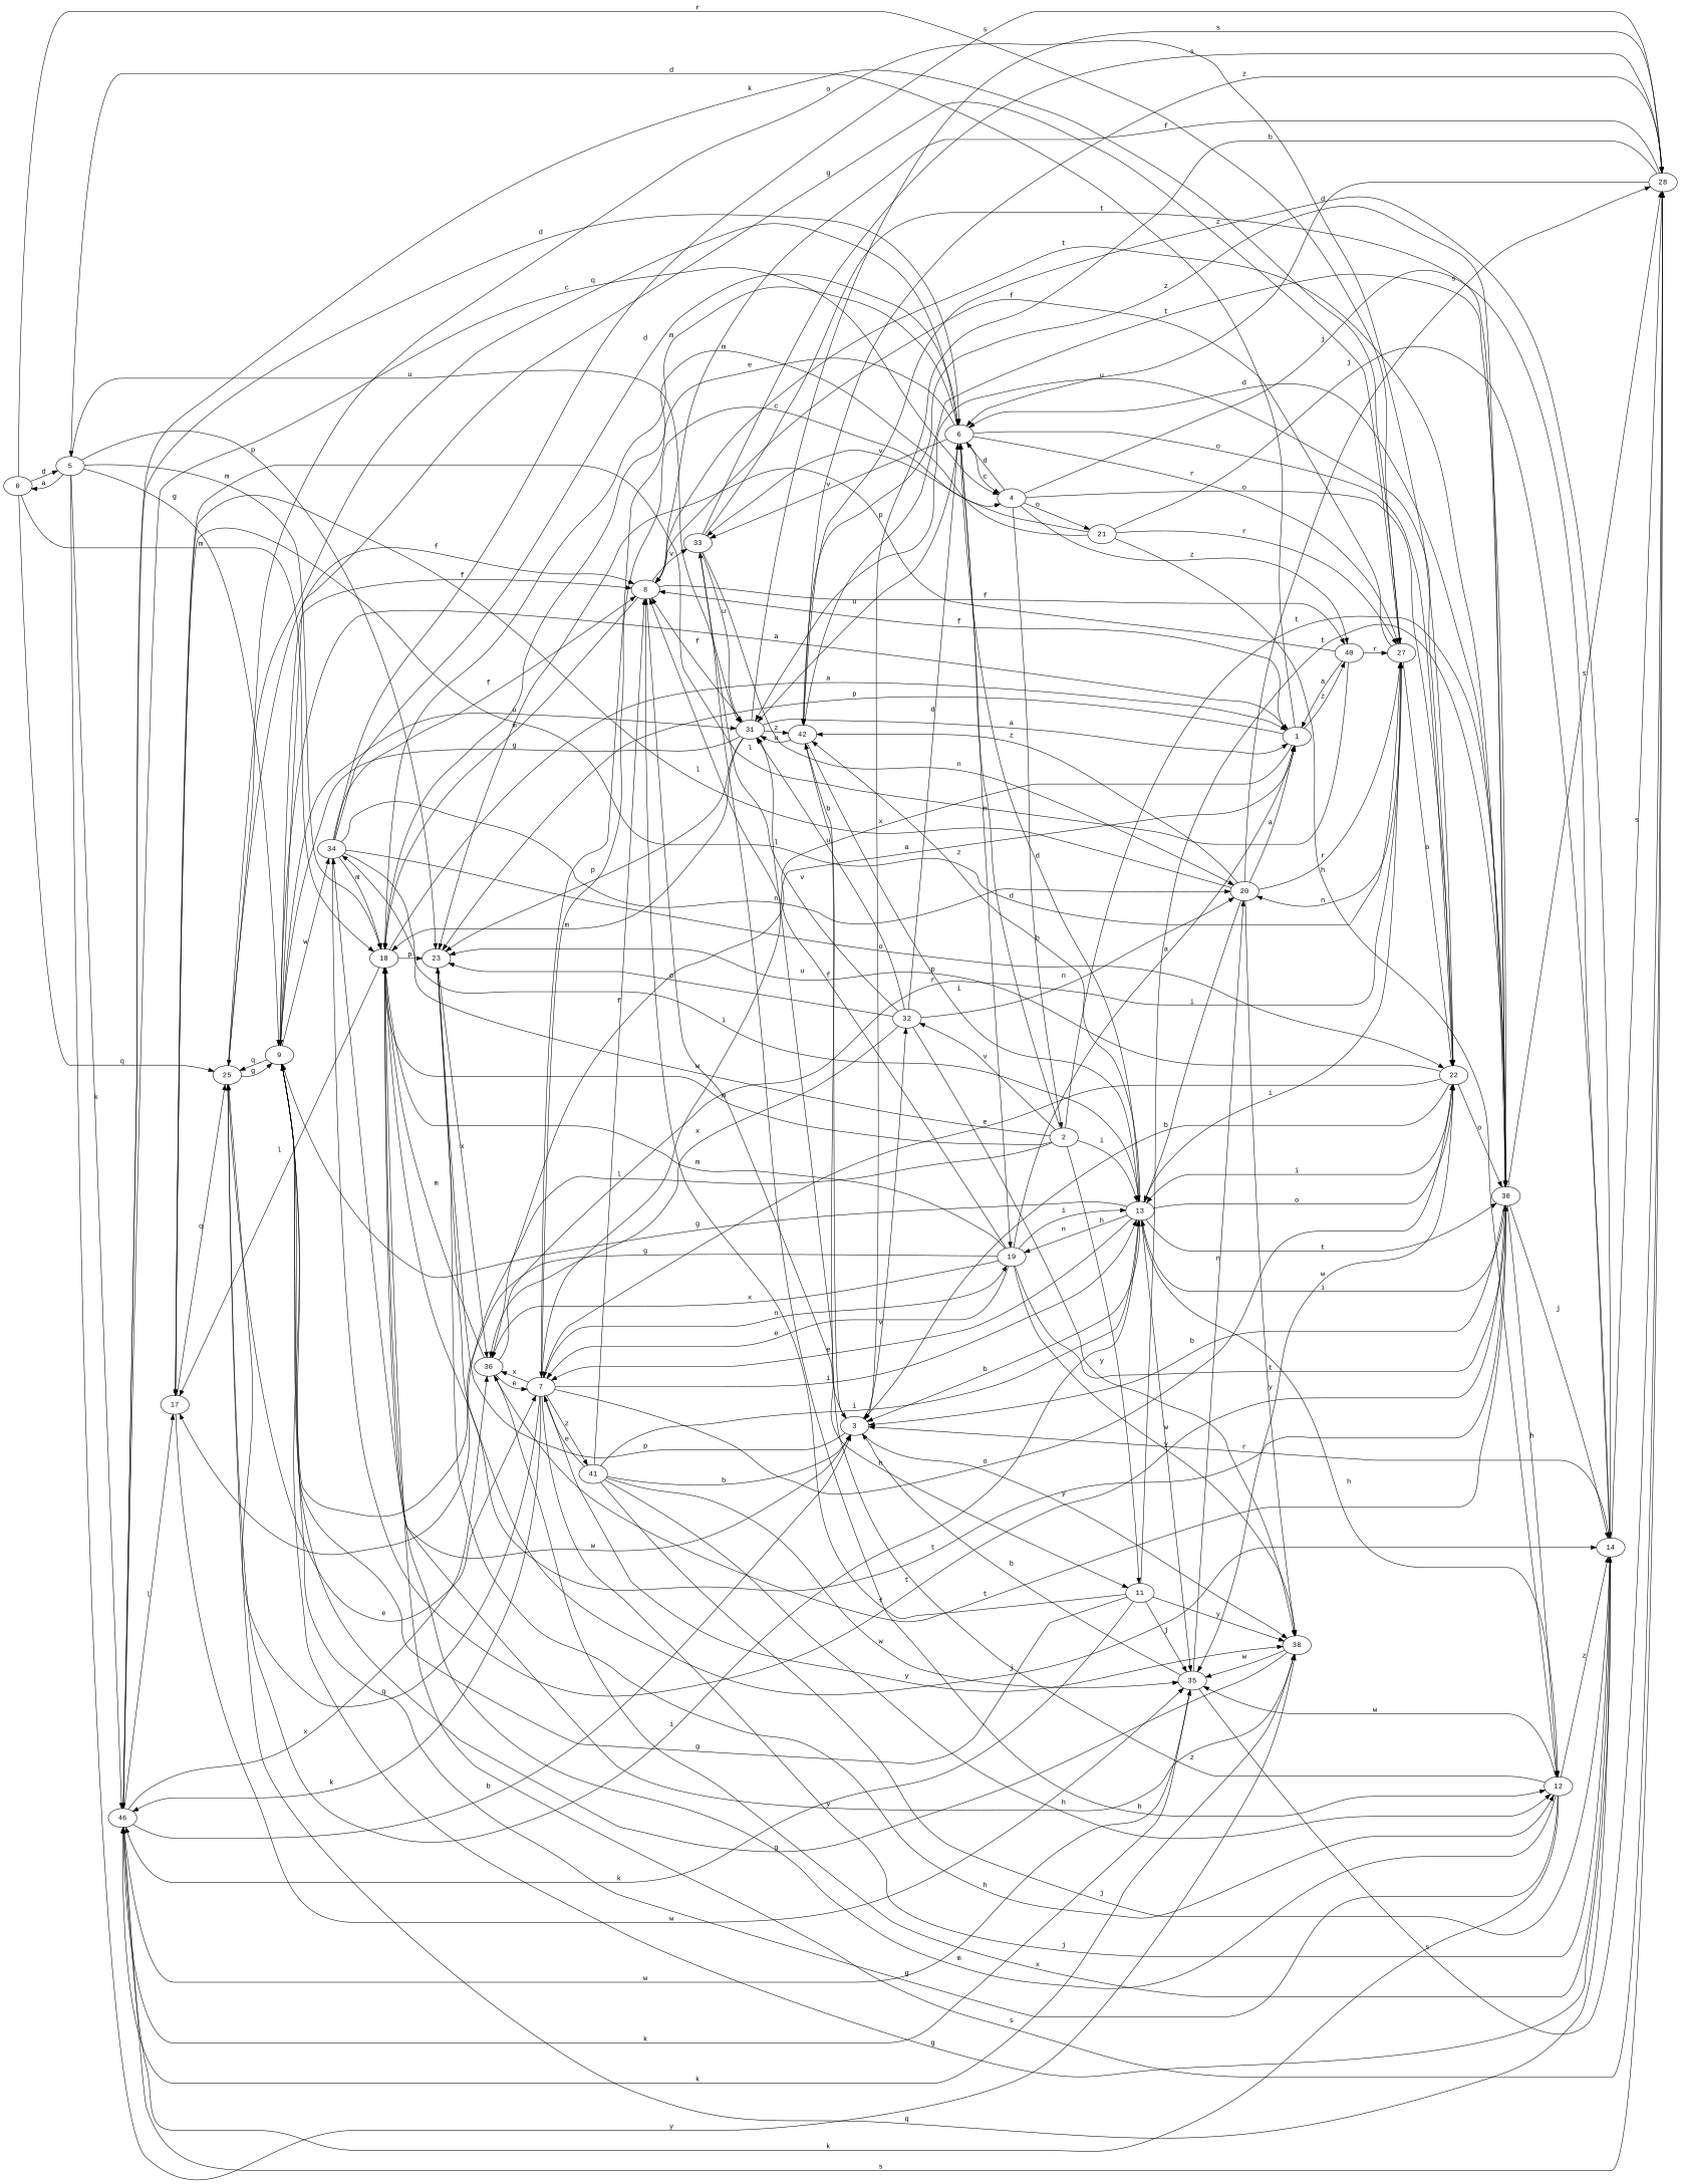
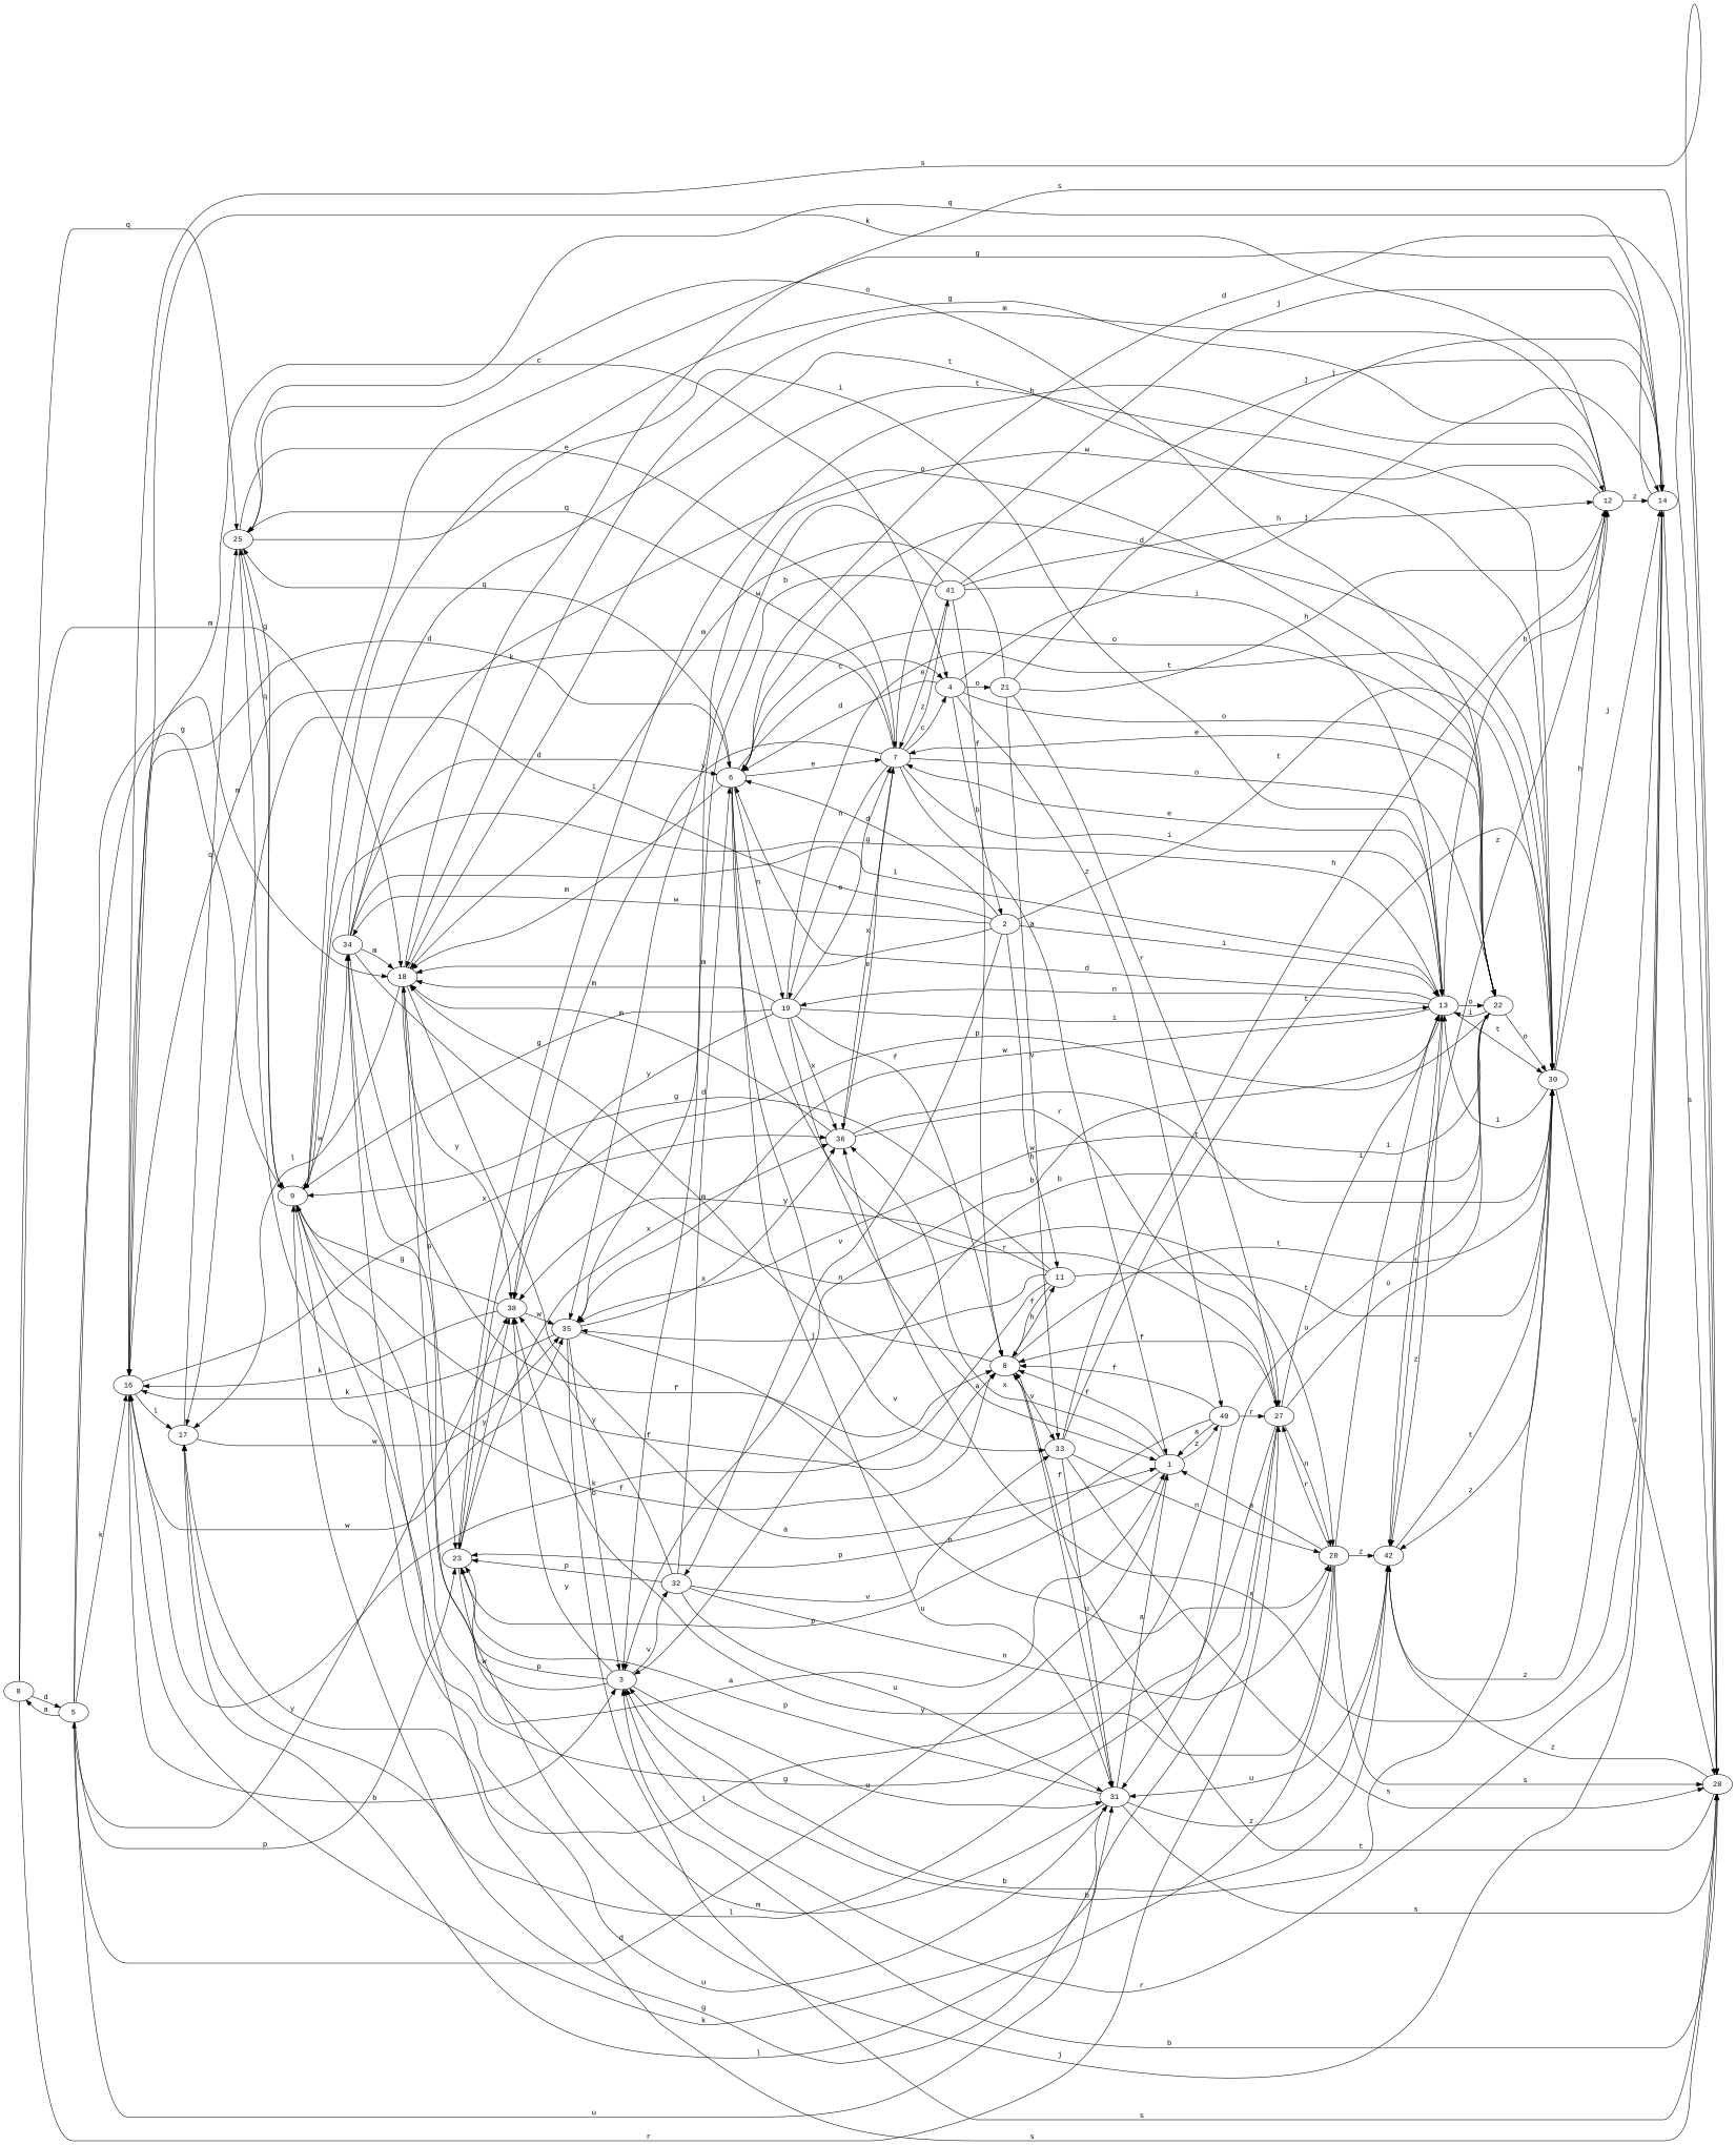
  strict digraph {
    fontname="Liberation Mono"
    rankdir=LR
    node [fontname="Liberation Mono"]
    edge [fontname="Liberation Mono"]
    0
    5
    18
    25
    27
    23
    31
    38
    9
-   16 [label=46]
+   16
    1
    17
    30
    28
    8
    13
    22
    7
    20
    36
    40
    11
    33
    14
    12
    2
    6
    32
    34
    4
    19
    35
    3
    42
    21
    41
    0 -> 5 [label=d]
    0 -> 18 [label=m]
    0 -> 25 [label=q]
    0 -> 27 [label=r]
    5 -> 0 [label=a]
    5 -> 18 [label=m]
    5 -> 23 [label=p]
    5 -> 31 [label=u]
    5 -> 38 [label=y]
    5 -> 9 [label=g]
    5 -> 16 [label=k]
    18 -> 23 [label=p]
    18 -> 38 [label=y]
    18 -> 1 [label=a]
    18 -> 17 [label=l]
    18 -> 30 [label=t]
    18 -> 28 [label=s]
    25 -> 9 [label=g]
    25 -> 8 [label=f]
    25 -> 13 [label=i]
    25 -> 22 [label=o]
    25 -> 7 [label=e]
    27 -> 9 [label=g]
    27 -> 16 [label=k]
    27 -> 17 [label=l]
    27 -> 8 [label=f]
    27 -> 13 [label=i]
    27 -> 22 [label=o]
    27 -> 20 [label=n]
+   23 -> 38 [label=y]
    23 -> 36 [label=x]
    23 -> 14 [label=j]
    23 -> 12 [label=h]
    31 -> 18 [label=m]
    31 -> 23 [label=p]
    31 -> 9 [label=g]
    31 -> 1 [label=a]
    31 -> 28 [label=s]
    31 -> 8 [label=f]
    31 -> 42 [label=z]
    38 -> 9 [label=g]
    38 -> 16 [label=k]
    38 -> 35 [label=w]
    9 -> 25 [label=q]
    9 -> 31 [label=u]
    9 -> 1 [label=a]
    9 -> 8 [label=f]
    9 -> 34 [label=w]
    16 -> 17 [label=l]
    16 -> 28 [label=s]
    16 -> 36 [label=x]
    16 -> 6 [label=d]
    16 -> 4 [label=c]
    16 -> 35 [label=w]
    16 -> 3 [label=b]
    1 -> 5 [label=d]
    1 -> 23 [label=p]
    1 -> 8 [label=f]
    1 -> 36 [label=x]
    1 -> 40 [label=z]
    17 -> 25 [label=q]
    17 -> 35 [label=w]
    30 -> 28 [label=s]
    30 -> 13 [label=i]
    30 -> 14 [label=j]
    30 -> 12 [label=h]
    30 -> 6 [label=d]
    30 -> 3 [label=b]
    30 -> 42 [label=z]
-   28 -> 8 [label=f]
+   28 -> 8 [label=t]
    28 -> 6 [label=d]
    28 -> 3 [label=b]
    28 -> 42 [label=z]
    8 -> 18 [label=m]
    8 -> 30 [label=t]
    8 -> 11 [label=h]
    8 -> 33 [label=v]
    13 -> 9 [label=g]
    13 -> 30 [label=t]
    13 -> 22 [label=o]
    13 -> 7 [label=e]
    13 -> 12 [label=h]
    13 -> 6 [label=d]
    13 -> 19 [label=n]
    13 -> 35 [label=w]
    13 -> 3 [label=b]
    13 -> 42 [label=z]
    22 -> 23 [label=p]
    22 -> 31 [label=u]
    22 -> 30 [label=o]
    22 -> 13 [label=i]
    22 -> 7 [label=e]
    22 -> 35 [label=w]
    22 -> 3 [label=b]
    7 -> 25 [label=q]
    7 -> 38 [label=y]
    7 -> 16 [label=k]
    7 -> 1 [label=a]
    7 -> 13 [label=i]
    7 -> 22 [label=o]
    7 -> 36 [label=x]
    7 -> 14 [label=j]
    7 -> 4 [label=c]
    7 -> 19 [label=n]
    7 -> 41 [label=z]
    20 -> 27 [label=r]
    20 -> 38 [label=y]
    20 -> 1 [label=a]
    20 -> 17 [label=l]
    20 -> 28 [label=s]
    20 -> 13 [label=i]
    20 -> 42 [label=z]
    36 -> 18 [label=m]
    36 -> 27 [label=r]
    36 -> 30 [label=t]
    36 -> 7 [label=e]
    40 -> 27 [label=r]
    40 -> 23 [label=p]
    40 -> 1 [label=a]
    40 -> 17 [label=l]
-   8 -> 40 [label=f]
+   40 -> 8 [label=f]
    11 -> 38 [label=y]
    11 -> 9 [label=g]
    11 -> 16 [label=k]
    11 -> 30 [label=t]
    11 -> 8 [label=f]
    11 -> 35 [label=j]
    33 -> 31 [label=u]
    33 -> 30 [label=t]
    33 -> 28 [label=s]
    33 -> 20 [label=n]
    33 -> 12 [label=h]
    14 -> 25 [label=q]
    14 -> 9 [label=g]
    14 -> 28 [label=s]
    14 -> 36 [label=x]
    14 -> 3 [label=r]
    14 -> 42 [label=z]
    12 -> 18 [label=m]
    12 -> 9 [label=g]
    12 -> 16 [label=k]
    12 -> 14 [label=z]
    12 -> 35 [label=w]
    12 -> 42 [label=z]
    2 -> 18 [label=m]
-   2 -> 17 [label=l]
+   2 -> 17 [label=i]
    2 -> 30 [label=t]
    2 -> 13 [label=i]
    2 -> 11 [label=h]
    2 -> 6 [label=d]
    2 -> 32 [label=v]
    2 -> 34 [label=w]
    6 -> 18 [label=m]
    6 -> 25 [label=q]
    6 -> 27 [label=r]
    6 -> 31 [label=u]
    6 -> 22 [label=o]
    6 -> 7 [label=e]
    6 -> 33 [label=v]
    6 -> 4 [label=c]
    6 -> 19 [label=n]
    32 -> 23 [label=p]
    32 -> 31 [label=u]
    32 -> 38 [label=y]
    32 -> 20 [label=n]
    32 -> 33 [label=v]
    32 -> 6 [label=d]
    34 -> 18 [label=m]
    34 -> 30 [label=t]
    34 -> 28 [label=s]
    34 -> 8 [label=f]
    34 -> 13 [label=i]
    34 -> 22 [label=o]
    34 -> 20 [label=n]
    34 -> 6 [label=d]
    4 -> 22 [label=o]
    4 -> 40 [label=z]
    4 -> 14 [label=j]
    4 -> 2 [label=b]
    4 -> 6 [label=d]
    4 -> 21 [label=o]
    19 -> 18 [label=m]
    19 -> 38 [label=y]
    19 -> 9 [label=g]
    19 -> 1 [label=a]
    19 -> 30 [label=t]
    19 -> 8 [label=f]
    19 -> 13 [label=i]
    19 -> 7 [label=e]
    19 -> 36 [label=x]
    35 -> 16 [label=k]
    35 -> 28 [label=s]
    35 -> 20 [label=n]
-   32 -> 36 [label=x]
+   35 -> 36 [label=x]
    35 -> 3 [label=b]
    3 -> 23 [label=p]
    3 -> 31 [label=u]
    3 -> 38 [label=y]
    3 -> 32 [label=v]
    3 -> 34 [label=w]
    42 -> 31 [label=u]
    42 -> 30 [label=t]
    42 -> 13 [label=i]
    42 -> 3 [label=b]
    21 -> 18 [label=m]
    21 -> 27 [label=r]
    21 -> 33 [label=v]
    21 -> 14 [label=j]
    21 -> 12 [label=h]
    41 -> 8 [label=f]
    41 -> 13 [label=i]
    41 -> 7 [label=e]
    41 -> 14 [label=j]
    41 -> 12 [label=h]
    41 -> 35 [label=w]
    41 -> 3 [label=b]
  }
